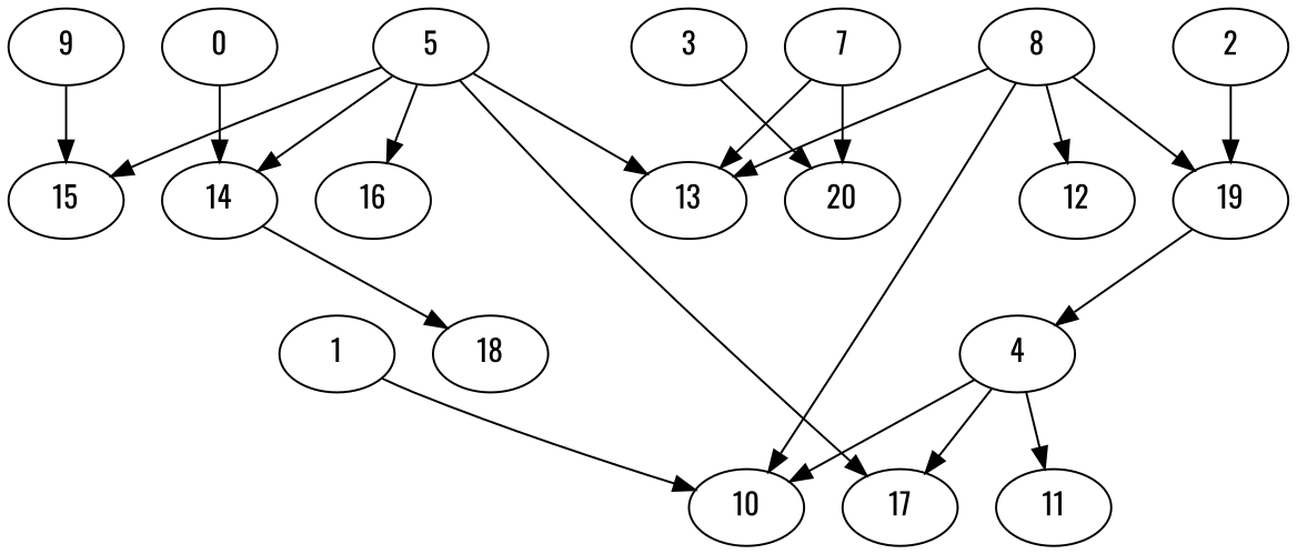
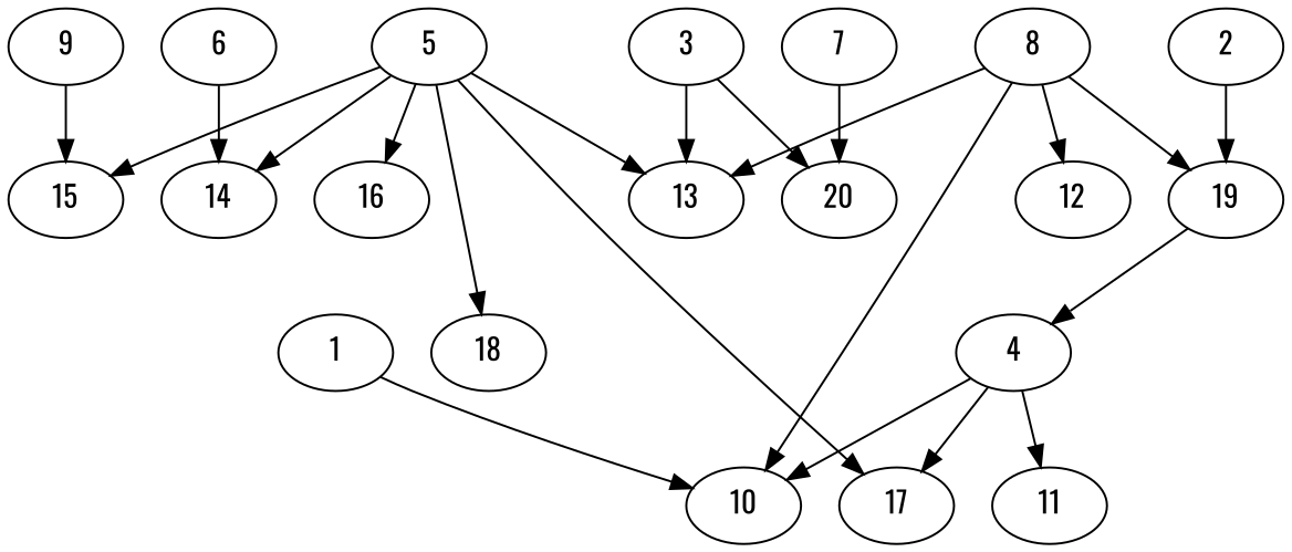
  digraph {
    fontname=Oswald
    node [alpha=0.13 fontname=Oswald]
    edge [fontname=Oswald]
    1 [alpha=0.05 expect_size=49073152]
    10 [alpha=0.02 expect_size=20704256]
    15 [alpha=0.08 expect_size=47497216]
    2 [expect_size=14873600]
    19 [alpha=0.03 expect_size=12741632]
    14 [alpha=0.07 expect_size=23700480]
    4 [alpha=0.10 expect_size=43685888]
    3 [alpha=0.11 expect_size=24823808]
    20 [alpha=0.08 expect_size=43165696]
    11 [alpha=0.10 expect_size=49387520]
    17 [expect_size=19105792]
    5 [alpha=0.04 expect_size=26449920]
    13 [alpha=0.00 expect_size=45010944]
    16 [alpha=0.05 expect_size=10810368]
    18 [alpha=0.15 expect_size=9376768]
-   6 [alpha=0.04 expect_size=15272960 label=0]
+   6 [alpha=0.04 expect_size=15272960]
    7 [alpha=0.16 expect_size=41183232]
    8 [alpha=0.01 expect_size=45749248]
    12 [alpha=0.14 expect_size=13369344]
    9 [expect_size=35580928]
    1 -> 10
    2 -> 19
    19 -> 4
    4 -> 10
    4 -> 11
    4 -> 17
    3 -> 20
    5 -> 15
    5 -> 14
    5 -> 17
    5 -> 13
    5 -> 16
-   14 -> 18
+   5 -> 18
    6 -> 14
    7 -> 20
-   7 -> 13
+   3 -> 13
    8 -> 10
    8 -> 19
    8 -> 13
    8 -> 12
    9 -> 15
  }
